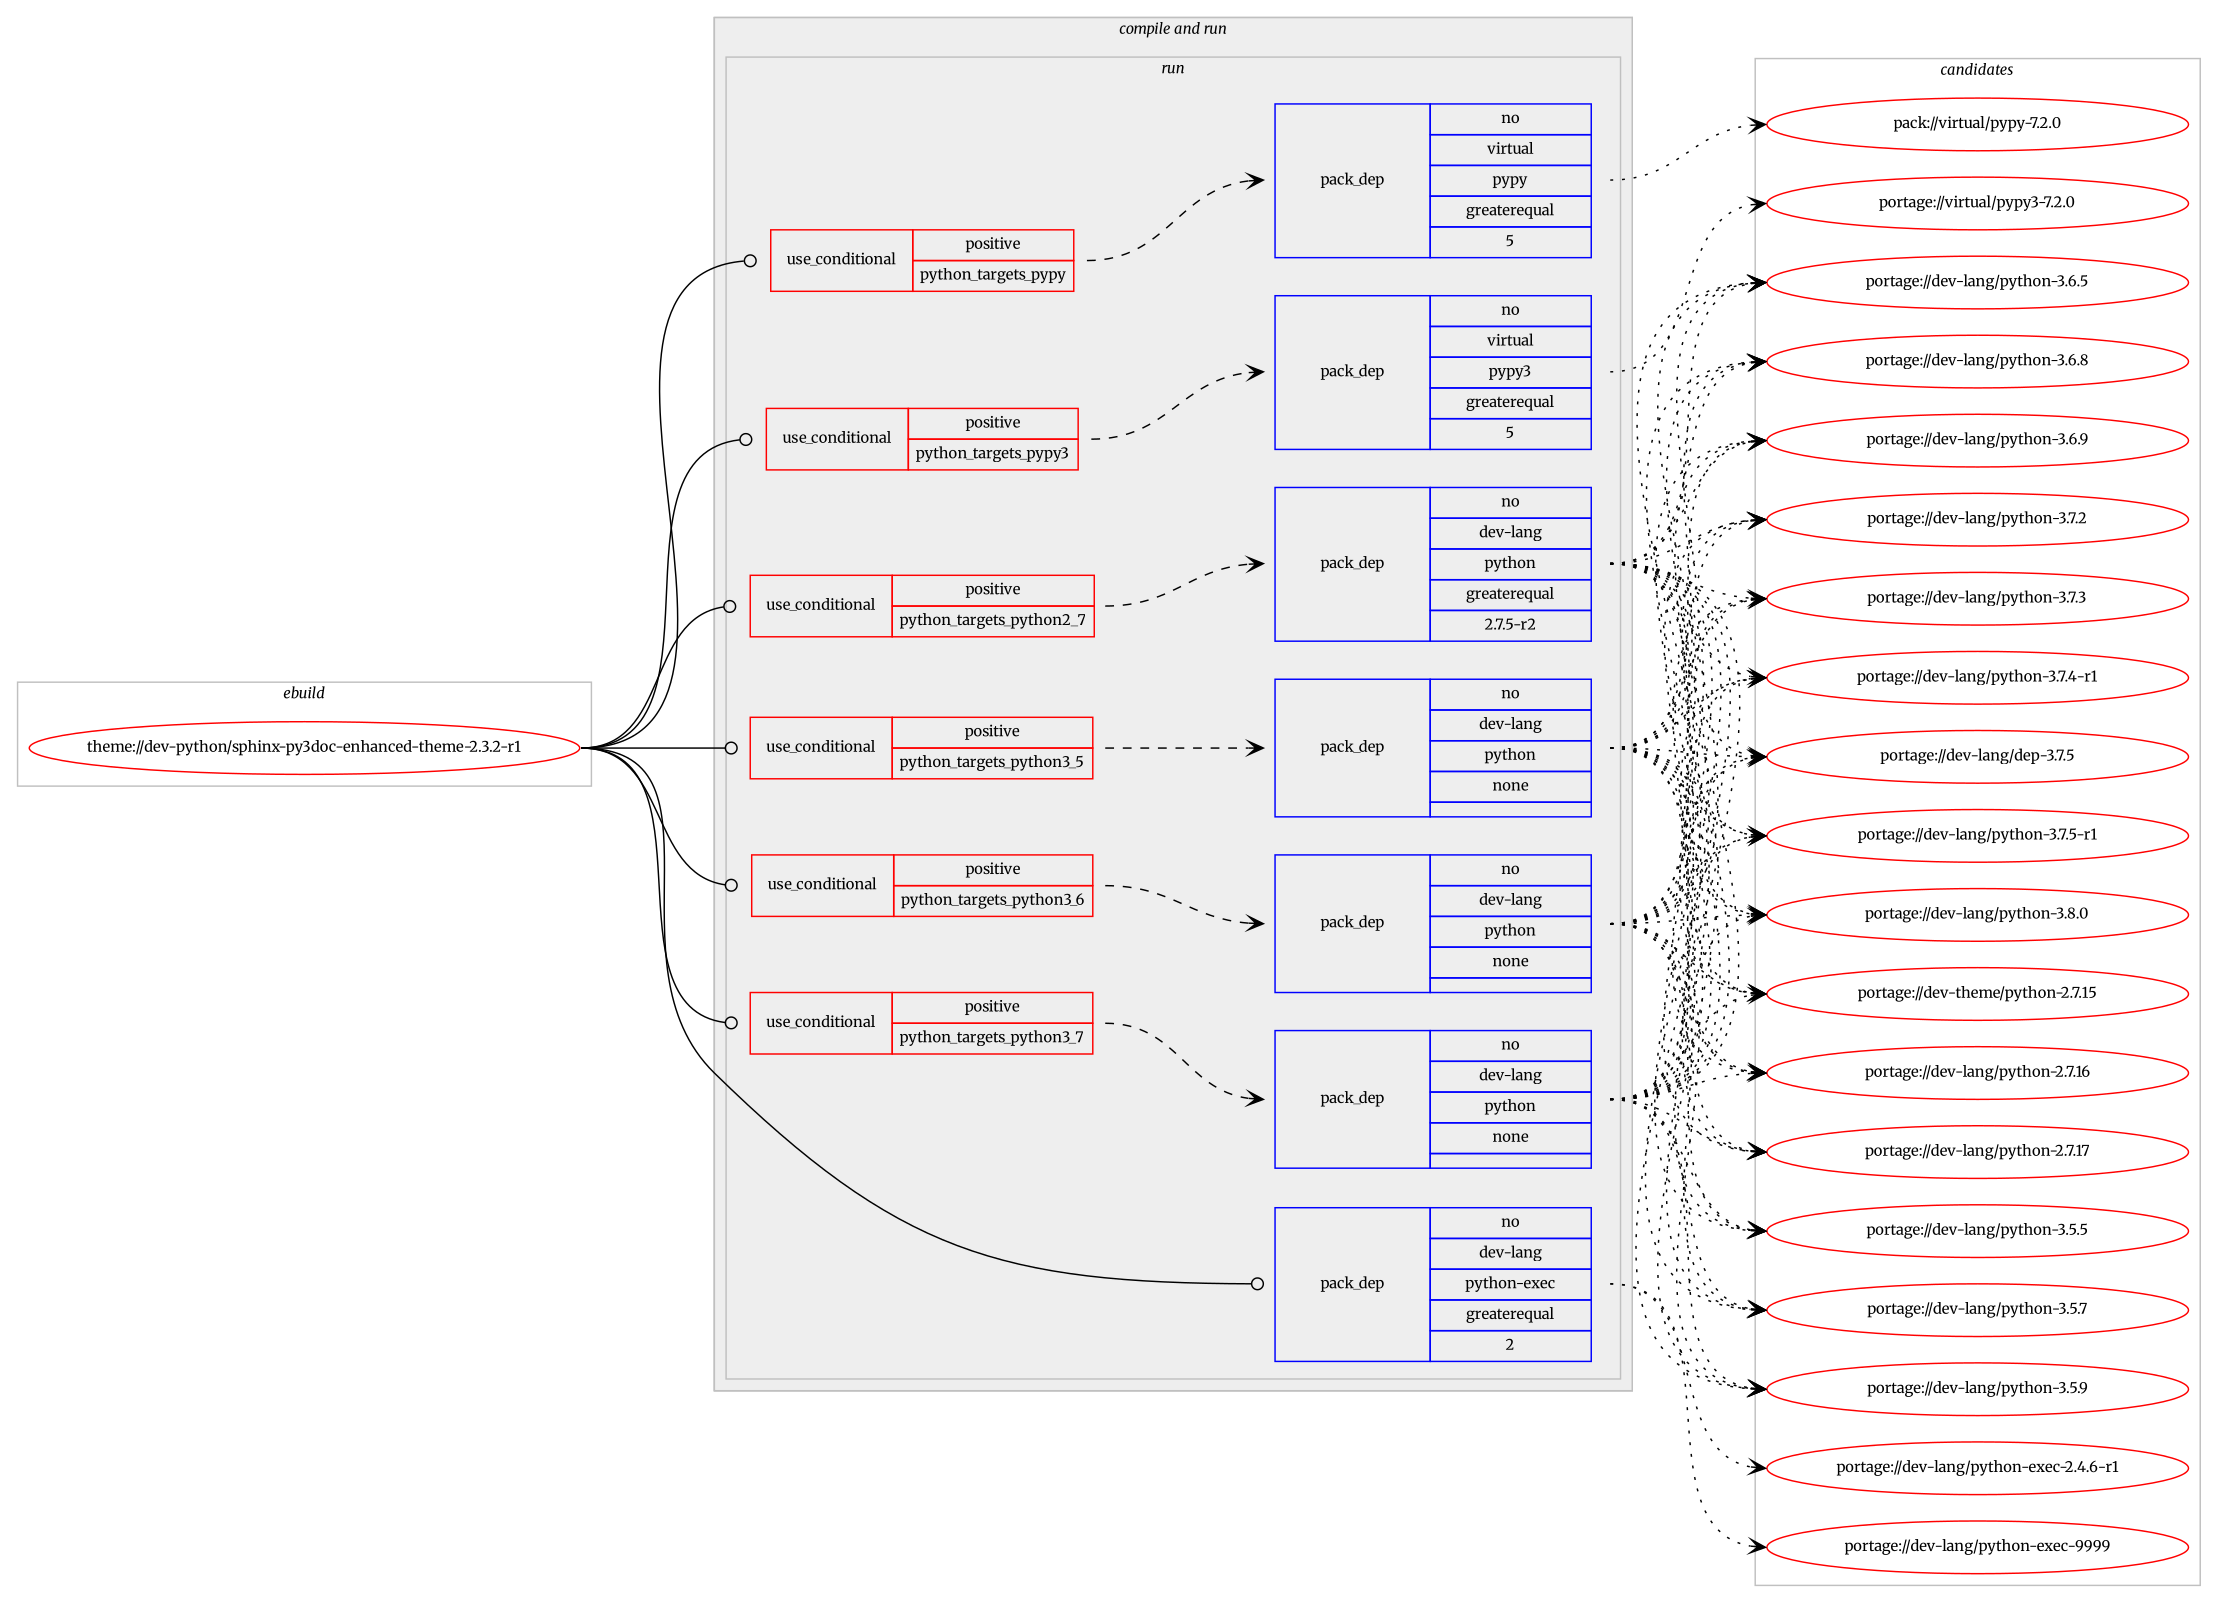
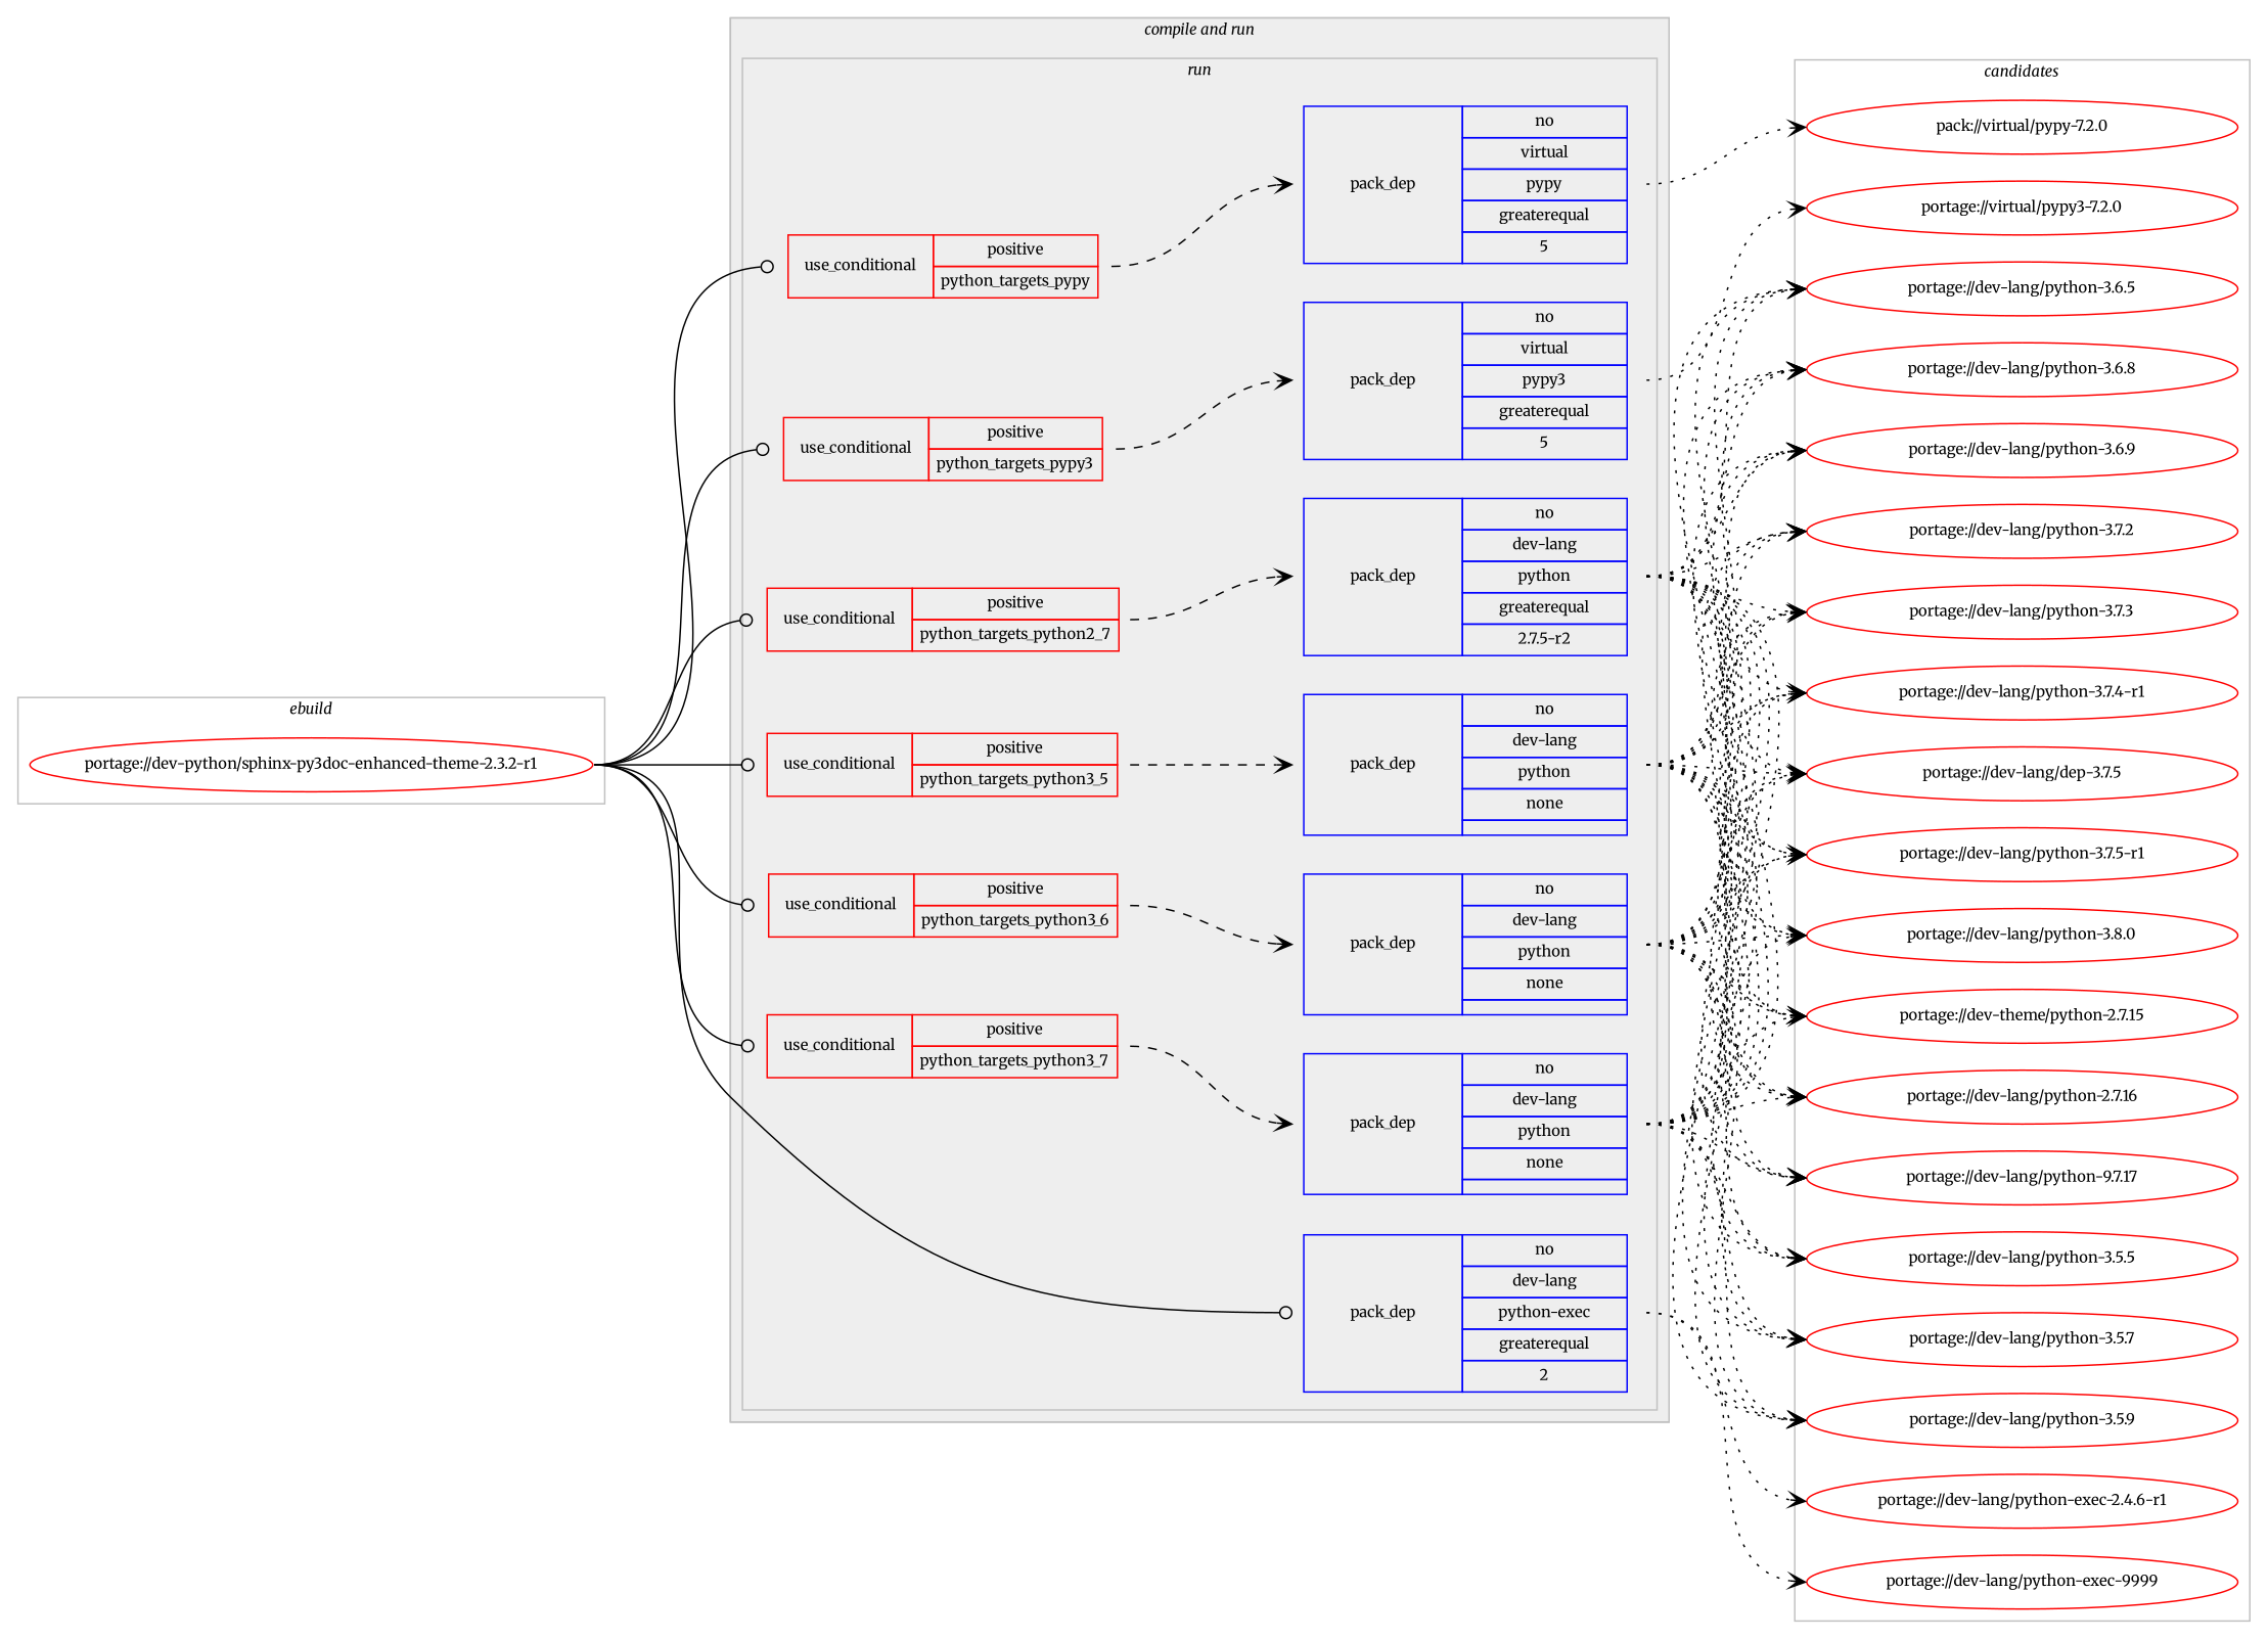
  digraph {
    compound=true
    concentrate=true
    fontname=Merriweather
    fontsize=10
    newrank=true
    rankdir=LR
    ranksep=1.5
    node [color=red fontname=Merriweather fontsize=10]
    edge [arrowhead=vee fontname=Merriweather headport=w style=dotted tailport=e weight=100]
-   n1 [label="theme://dev-python/sphinx-py3doc-enhanced-theme-2.3.2-r1" width=4]
+   n1 [label="portage://dev-python/sphinx-py3doc-enhanced-theme-2.3.2-r1" width=4]
    n2 [color=blue label=<<TABLE BORDER="0" CELLBORDER="1" CELLSPACING="0" CELLPADDING="4" WIDTH="220"><TR><TD ROWSPAN="6" CELLPADDING="30">pack_dep</TD></TR><TR><TD WIDTH="110">no</TD></TR><TR><TD>virtual</TD></TR><TR><TD>pypy</TD></TR><TR><TD>greaterequal</TD></TR><TR><TD>5</TD></TR></TABLE>> shape=none]
    n3 [label=<<TABLE BORDER="0" CELLBORDER="1" CELLSPACING="0" CELLPADDING="4"><TR><TD ROWSPAN="3" CELLPADDING="10">use_conditional</TD></TR><TR><TD>positive</TD></TR><TR><TD>python_targets_pypy</TD></TR></TABLE>> shape=none]
    n4 [color=blue label=<<TABLE BORDER="0" CELLBORDER="1" CELLSPACING="0" CELLPADDING="4" WIDTH="220"><TR><TD ROWSPAN="6" CELLPADDING="30">pack_dep</TD></TR><TR><TD WIDTH="110">no</TD></TR><TR><TD>virtual</TD></TR><TR><TD>pypy3</TD></TR><TR><TD>greaterequal</TD></TR><TR><TD>5</TD></TR></TABLE>> shape=none]
    n5 [label=<<TABLE BORDER="0" CELLBORDER="1" CELLSPACING="0" CELLPADDING="4"><TR><TD ROWSPAN="3" CELLPADDING="10">use_conditional</TD></TR><TR><TD>positive</TD></TR><TR><TD>python_targets_pypy3</TD></TR></TABLE>> shape=none]
    n6 [color=blue label=<<TABLE BORDER="0" CELLBORDER="1" CELLSPACING="0" CELLPADDING="4" WIDTH="220"><TR><TD ROWSPAN="6" CELLPADDING="30">pack_dep</TD></TR><TR><TD WIDTH="110">no</TD></TR><TR><TD>dev-lang</TD></TR><TR><TD>python</TD></TR><TR><TD>greaterequal</TD></TR><TR><TD>2.7.5-r2</TD></TR></TABLE>> shape=none]
    n7 [label=<<TABLE BORDER="0" CELLBORDER="1" CELLSPACING="0" CELLPADDING="4"><TR><TD ROWSPAN="3" CELLPADDING="10">use_conditional</TD></TR><TR><TD>positive</TD></TR><TR><TD>python_targets_python2_7</TD></TR></TABLE>> shape=none]
    n8 [color=blue label=<<TABLE BORDER="0" CELLBORDER="1" CELLSPACING="0" CELLPADDING="4" WIDTH="220"><TR><TD ROWSPAN="6" CELLPADDING="30">pack_dep</TD></TR><TR><TD WIDTH="110">no</TD></TR><TR><TD>dev-lang</TD></TR><TR><TD>python</TD></TR><TR><TD>none</TD></TR><TR><TD></TD></TR></TABLE>> shape=none]
    n9 [label=<<TABLE BORDER="0" CELLBORDER="1" CELLSPACING="0" CELLPADDING="4"><TR><TD ROWSPAN="3" CELLPADDING="10">use_conditional</TD></TR><TR><TD>positive</TD></TR><TR><TD>python_targets_python3_5</TD></TR></TABLE>> shape=none]
    n10 [color=blue label=<<TABLE BORDER="0" CELLBORDER="1" CELLSPACING="0" CELLPADDING="4" WIDTH="220"><TR><TD ROWSPAN="6" CELLPADDING="30">pack_dep</TD></TR><TR><TD WIDTH="110">no</TD></TR><TR><TD>dev-lang</TD></TR><TR><TD>python</TD></TR><TR><TD>none</TD></TR><TR><TD></TD></TR></TABLE>> shape=none]
    n11 [label=<<TABLE BORDER="0" CELLBORDER="1" CELLSPACING="0" CELLPADDING="4"><TR><TD ROWSPAN="3" CELLPADDING="10">use_conditional</TD></TR><TR><TD>positive</TD></TR><TR><TD>python_targets_python3_6</TD></TR></TABLE>> shape=none]
    n12 [color=blue label=<<TABLE BORDER="0" CELLBORDER="1" CELLSPACING="0" CELLPADDING="4" WIDTH="220"><TR><TD ROWSPAN="6" CELLPADDING="30">pack_dep</TD></TR><TR><TD WIDTH="110">no</TD></TR><TR><TD>dev-lang</TD></TR><TR><TD>python</TD></TR><TR><TD>none</TD></TR><TR><TD></TD></TR></TABLE>> shape=none]
    n13 [label=<<TABLE BORDER="0" CELLBORDER="1" CELLSPACING="0" CELLPADDING="4"><TR><TD ROWSPAN="3" CELLPADDING="10">use_conditional</TD></TR><TR><TD>positive</TD></TR><TR><TD>python_targets_python3_7</TD></TR></TABLE>> shape=none]
    n14 [color=blue label=<<TABLE BORDER="0" CELLBORDER="1" CELLSPACING="0" CELLPADDING="4" WIDTH="220"><TR><TD ROWSPAN="6" CELLPADDING="30">pack_dep</TD></TR><TR><TD WIDTH="110">no</TD></TR><TR><TD>dev-lang</TD></TR><TR><TD>python-exec</TD></TR><TR><TD>greaterequal</TD></TR><TR><TD>2</TD></TR></TABLE>> shape=none]
    n15 [label="pack://virtual/pypy-7.2.0" width=4]
    n16 [label="portage://virtual/pypy3-7.2.0" width=4]
    n17 [label="portage://dev-theme/python-2.7.15" width=4]
    n18 [label="portage://dev-lang/python-2.7.16" width=4]
-   n19 [label="portage://dev-lang/python-2.7.17" width=4]
+   n19 [label="portage://dev-lang/python-9.7.17" width=4]
    n20 [label="portage://dev-lang/python-3.5.5" width=4]
    n21 [label="portage://dev-lang/python-3.5.7" width=4]
    n22 [label="portage://dev-lang/python-3.5.9" width=4]
    n23 [label="portage://dev-lang/python-3.6.5" width=4]
    n24 [label="portage://dev-lang/python-3.6.8" width=4]
    n25 [label="portage://dev-lang/python-3.6.9" width=4]
    n26 [label="portage://dev-lang/python-3.7.2" width=4]
    n27 [label="portage://dev-lang/python-3.7.3" width=4]
    n28 [label="portage://dev-lang/python-3.7.4-r1" width=4]
    n29 [label="portage://dev-lang/dep-3.7.5" width=4]
    n30 [label="portage://dev-lang/python-3.7.5-r1" width=4]
    n31 [label="portage://dev-lang/python-3.8.0" width=4]
    n32 [label="portage://dev-lang/python-exec-2.4.6-r1" width=4]
    n33 [label="portage://dev-lang/python-exec-9999" width=4]
    subgraph cluster_1 {
      color=gray
      label=<<i>ebuild</i>>
      rank=same
      n1
    }
    subgraph cluster_2 {
      color=gray
      label=<<i>dependencies</i>>
      subgraph cluster_3 {
        color=gray
        fillcolor="#eeeeee"
        label=<<i>compile</i>>
        style=filled
      }
      subgraph cluster_4 {
        color=gray
        fillcolor="#eeeeee"
        label=<<i>compile and run</i>>
        style=filled
      }
      subgraph cluster_5 {
        color=gray
        fillcolor="#eeeeee"
        label=<<i>run</i>>
        style=filled
        subgraph sub_6 {
          color=gray
          fillcolor="#eeeeee"
          label=<<i>run</i>>
          style=filled
          n3
          subgraph sub_7 {
            color=gray
            fillcolor="#eeeeee"
            label=<<i>run</i>>
            style=filled
            n2
          }
        }
        subgraph sub_8 {
          color=gray
          fillcolor="#eeeeee"
          label=<<i>run</i>>
          style=filled
          n5
          subgraph sub_9 {
            color=gray
            fillcolor="#eeeeee"
            label=<<i>run</i>>
            style=filled
            n4
          }
        }
        subgraph sub_10 {
          color=gray
          fillcolor="#eeeeee"
          label=<<i>run</i>>
          style=filled
          n7
          subgraph sub_11 {
            color=gray
            fillcolor="#eeeeee"
            label=<<i>run</i>>
            style=filled
            n6
          }
        }
        subgraph sub_12 {
          color=gray
          fillcolor="#eeeeee"
          label=<<i>run</i>>
          style=filled
          n9
          subgraph sub_13 {
            color=gray
            fillcolor="#eeeeee"
            label=<<i>run</i>>
            style=filled
            n8
          }
        }
        subgraph sub_14 {
          color=gray
          fillcolor="#eeeeee"
          label=<<i>run</i>>
          style=filled
          n11
          subgraph sub_15 {
            color=gray
            fillcolor="#eeeeee"
            label=<<i>run</i>>
            style=filled
            n10
          }
        }
        subgraph sub_16 {
          color=gray
          fillcolor="#eeeeee"
          label=<<i>run</i>>
          style=filled
          n13
          subgraph sub_17 {
            color=gray
            fillcolor="#eeeeee"
            label=<<i>run</i>>
            style=filled
            n12
          }
        }
        subgraph sub_18 {
          color=gray
          fillcolor="#eeeeee"
          label=<<i>run</i>>
          style=filled
          n14
        }
      }
    }
    subgraph cluster_19 {
      color=gray
      label=<<i>candidates</i>>
      rank=same
      subgraph sub_20 {
        color=black
        label=<<i>candidates</i>>
        nodesep=1
        rank=same
        n15
      }
      subgraph sub_21 {
        color=black
        label=<<i>candidates</i>>
        nodesep=1
        rank=same
        n16
      }
      subgraph sub_22 {
        color=black
        label=<<i>candidates</i>>
        nodesep=1
        rank=same
        n17
        n18
        n19
        n20
        n21
        n22
        n23
        n24
        n25
        n26
        n27
        n28
        n29
        n30
        n31
      }
      subgraph sub_23 {
        color=black
        label=<<i>candidates</i>>
        nodesep=1
        rank=same
        n17
        n18
        n19
        n20
        n21
        n22
        n23
        n24
        n25
        n26
        n27
        n28
        n29
        n30
        n31
      }
      subgraph sub_24 {
        color=black
        label=<<i>candidates</i>>
        nodesep=1
        rank=same
        n17
        n18
        n19
        n20
        n21
        n22
        n23
        n24
        n25
        n26
        n27
        n28
        n29
        n30
        n31
      }
      subgraph sub_25 {
        color=black
        label=<<i>candidates</i>>
        nodesep=1
        rank=same
        n17
        n18
        n19
        n20
        n21
        n22
        n23
        n24
        n25
        n26
        n27
        n28
        n29
        n30
        n31
      }
      subgraph sub_26 {
        color=black
        label=<<i>candidates</i>>
        nodesep=1
        rank=same
        n32
        n33
      }
    }
    n1 -> n3 [arrowhead=odot style=solid weight=20]
    n1 -> n5 [arrowhead=odot style=solid weight=20]
    n1 -> n7 [arrowhead=odot style=solid weight=20]
    n1 -> n9 [arrowhead=odot style=solid weight=20]
    n1 -> n11 [arrowhead=odot style=solid weight=20]
    n1 -> n13 [arrowhead=odot style=solid weight=20]
    n1 -> n14 [arrowhead=odot style=solid weight=20]
    n2 -> n15
    n3 -> n2 [style=dashed weight=20]
    n4 -> n16
    n5 -> n4 [style=dashed weight=20]
    n6 -> n17
    n6 -> n18
    n6 -> n19
    n6 -> n20
    n6 -> n21
    n6 -> n22
    n6 -> n23
    n6 -> n24
    n6 -> n25
    n6 -> n26
    n6 -> n27
    n6 -> n28
    n6 -> n29
    n6 -> n30
    n6 -> n31
    n7 -> n6 [style=dashed weight=20]
    n8 -> n17
    n8 -> n18
    n8 -> n19
    n8 -> n20
    n8 -> n21
    n8 -> n22
    n8 -> n23
    n8 -> n24
    n8 -> n25
    n8 -> n26
    n8 -> n27
    n8 -> n28
    n8 -> n29
    n8 -> n30
    n8 -> n31
    n9 -> n8 [style=dashed weight=20]
    n10 -> n17
    n10 -> n18
    n10 -> n19
    n10 -> n20
    n10 -> n21
    n10 -> n22
    n10 -> n23
    n10 -> n24
    n10 -> n25
    n10 -> n26
    n10 -> n27
    n10 -> n28
    n10 -> n29
    n10 -> n30
    n10 -> n31
    n11 -> n10 [style=dashed weight=20]
    n12 -> n17
    n12 -> n18
    n12 -> n19
    n12 -> n20
    n12 -> n21
    n12 -> n22
    n12 -> n23
    n12 -> n24
    n12 -> n25
    n12 -> n26
    n12 -> n27
    n12 -> n28
    n12 -> n29
    n12 -> n30
    n12 -> n31
    n13 -> n12 [style=dashed weight=20]
    n14 -> n32
    n14 -> n33
  }
